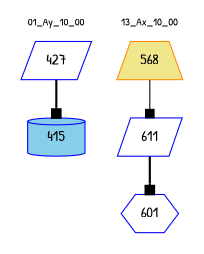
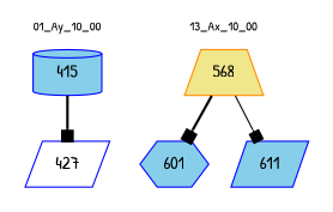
  digraph {
    fontname="Patrick Hand"
    node [color=blue fillcolor=skyblue fontname="Patrick Hand" shape=parallelogram style=filled]
    edge [arrowhead=box color=black fontname="Patrick Hand" style=bold]
    n1 [label=415 shape=cylinder]
    n2 [fillcolor=white label=427]
    n3 [color=darkorange fillcolor=khaki label=568 shape=trapezium]
-   n4 [fillcolor=white label=601 shape=hexagon]
-   n5 [fillcolor=white label=611]
+   n4 [label=601 shape=hexagon]
+   n5 [label=611]
    subgraph cluster_1 {
      color=white
      fontsize=10
      label="01_Ay_10_00"
      n1
      n2
    }
    subgraph cluster_2 {
      color=white
      fontsize=10
      label="13_Ax_10_00"
      n3
      n4
      n5
    }
-   n2 -> n1
-   n5 -> n4
+   n1 -> n2
+   n3 -> n4
    n3 -> n5 [style=solid]
  }
